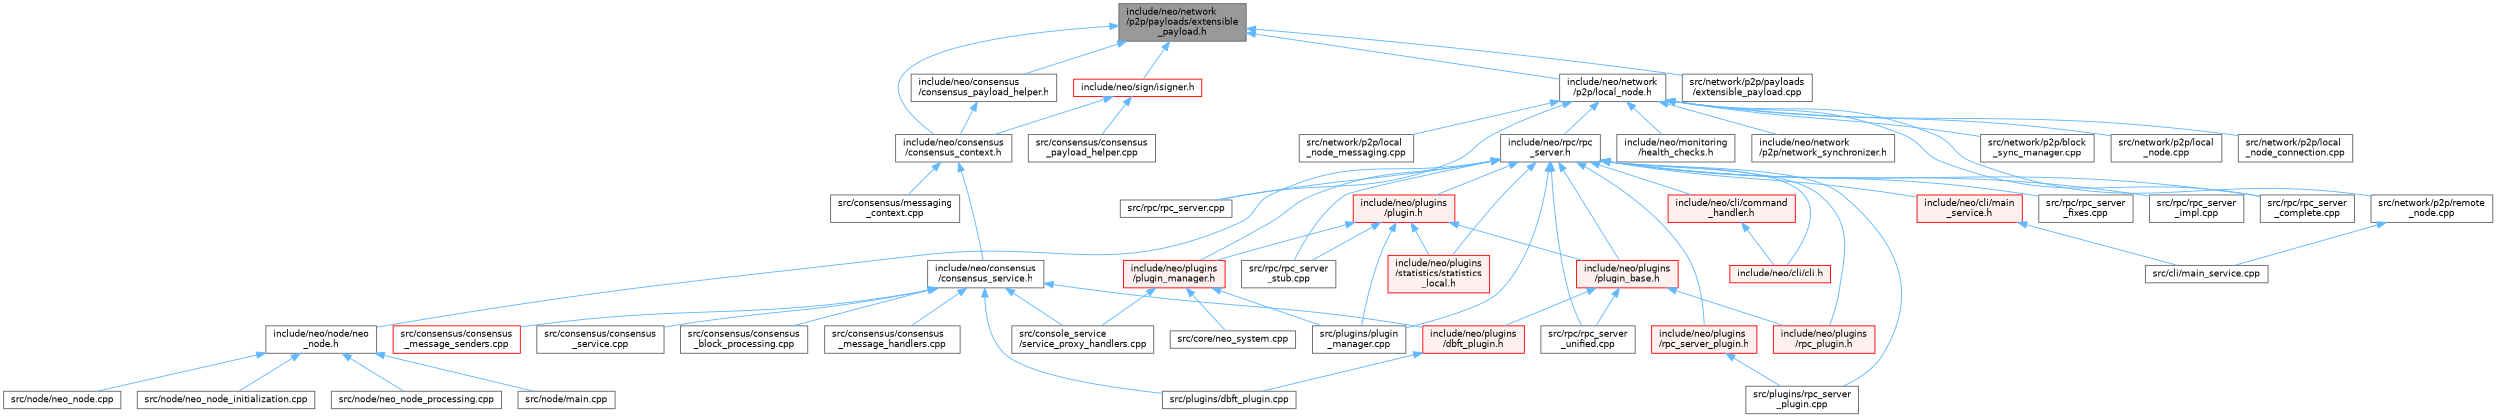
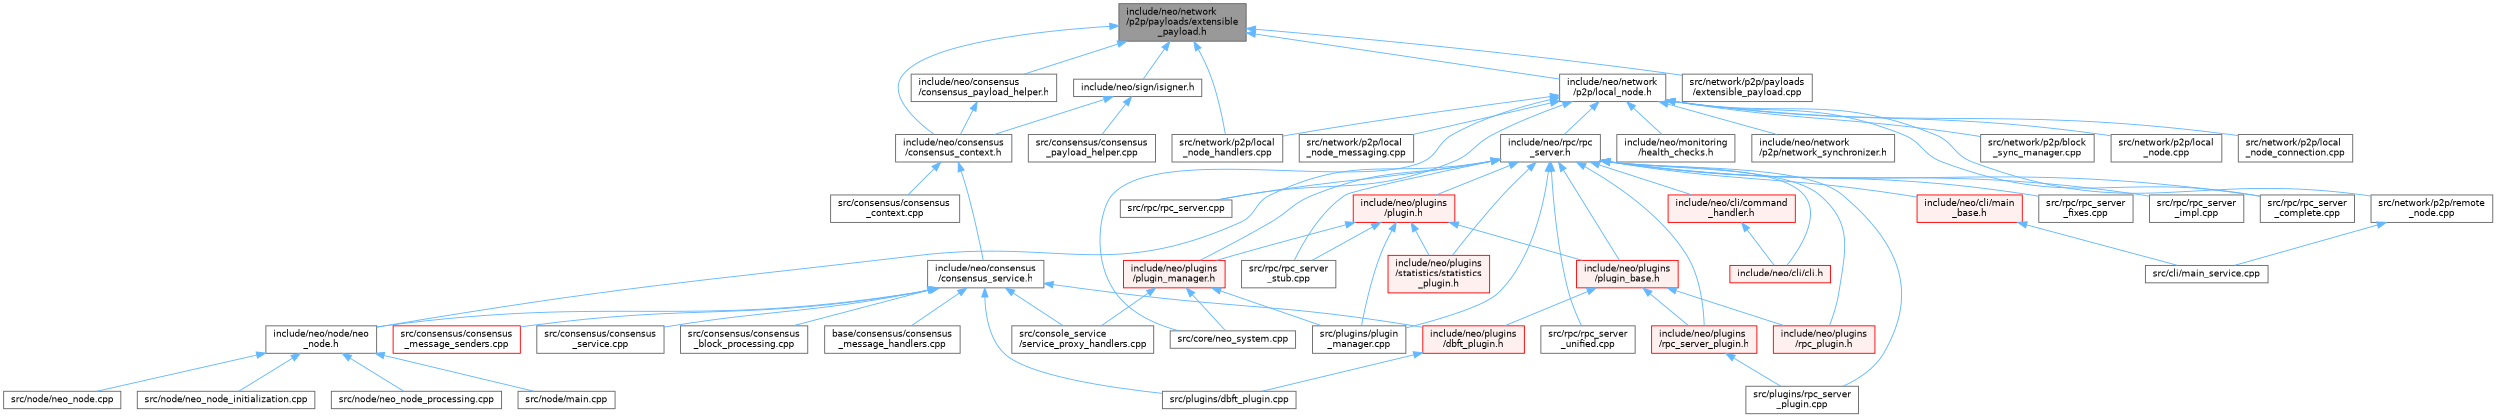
  digraph {
    node [color=grey40 fillcolor=white fontname=Helvetica fontsize=10 shape=box style=filled]
    edge [color=steelblue1 dir=back fontname=Helvetica fontsize=10 labelfontname=Helvetica labelfontsize=10 style=solid]
    n1 [color=gray40 fillcolor=grey60 fontcolor=black height=0.2 label="include/neo/network\l/p2p/payloads/extensible\l_payload.h" width=0.4]
    n2 [height=0.2 label="include/neo/consensus\l/consensus_context.h" width=0.4]
    n3 [height=0.2 label="include/neo/consensus\l/consensus_payload_helper.h" width=0.4]
    n4 [height=0.2 label="include/neo/network\l/p2p/local_node.h" width=0.4]
-   n6 [color=red height=0.2 label="include/neo/sign/isigner.h" width=0.4]
+   n5 [height=0.2 label="src/network/p2p/local\l_node_handlers.cpp" width=0.4]
+   n6 [height=0.2 label="include/neo/sign/isigner.h" width=0.4]
    n7 [height=0.2 label="src/network/p2p/payloads\l/extensible_payload.cpp" width=0.4]
    n8 [height=0.2 label="include/neo/consensus\l/consensus_service.h" width=0.4]
-   n9 [height=0.2 label="src/consensus/messaging\l_context.cpp" width=0.4]
+   n9 [height=0.2 label="src/consensus/consensus\l_context.cpp" width=0.4]
    n10 [height=0.2 label="include/neo/monitoring\l/health_checks.h" width=0.4]
    n11 [height=0.2 label="include/neo/network\l/p2p/network_synchronizer.h" width=0.4]
    n12 [height=0.2 label="include/neo/rpc/rpc\l_server.h" width=0.4]
    n13 [height=0.2 label="src/core/neo_system.cpp" width=0.4]
    n14 [height=0.2 label="src/rpc/rpc_server.cpp" width=0.4]
    n15 [height=0.2 label="src/rpc/rpc_server\l_complete.cpp" width=0.4]
    n16 [height=0.2 label="src/network/p2p/block\l_sync_manager.cpp" width=0.4]
    n17 [height=0.2 label="src/network/p2p/local\l_node.cpp" width=0.4]
    n18 [height=0.2 label="src/network/p2p/local\l_node_connection.cpp" width=0.4]
    n19 [height=0.2 label="src/network/p2p/local\l_node_messaging.cpp" width=0.4]
    n20 [height=0.2 label="src/network/p2p/remote\l_node.cpp" width=0.4]
    n21 [height=0.2 label="src/consensus/consensus\l_payload_helper.cpp" width=0.4]
    n22 [height=0.2 label="include/neo/node/neo\l_node.h" width=0.4]
    n23 [color=red fillcolor="#FFF0F0" height=0.2 label="include/neo/plugins\l/dbft_plugin.h" width=0.4]
    n24 [height=0.2 label="src/plugins/dbft_plugin.cpp" width=0.4]
    n25 [height=0.2 label="src/consensus/consensus\l_block_processing.cpp" width=0.4]
-   n26 [height=0.2 label="src/consensus/consensus\l_message_handlers.cpp" width=0.4]
+   n26 [height=0.2 label="base/consensus/consensus\l_message_handlers.cpp" width=0.4]
    n27 [color=red height=0.2 label="src/consensus/consensus\l_message_senders.cpp" width=0.4]
    n28 [height=0.2 label="src/consensus/consensus\l_service.cpp" width=0.4]
    n29 [height=0.2 label="src/console_service\l/service_proxy_handlers.cpp" width=0.4]
    n30 [height=0.2 label="src/node/main.cpp" width=0.4]
    n31 [height=0.2 label="src/node/neo_node.cpp" width=0.4]
    n32 [height=0.2 label="src/node/neo_node_initialization.cpp" width=0.4]
    n33 [height=0.2 label="src/node/neo_node_processing.cpp" width=0.4]
    n34 [color=red fillcolor="#FFF0F0" height=0.2 label="include/neo/cli/cli.h" width=0.4]
    n35 [color=red fillcolor="#FFF0F0" height=0.2 label="include/neo/cli/command\l_handler.h" width=0.4]
-   n36 [color=red fillcolor="#FFF0F0" height=0.2 label="include/neo/cli/main\l_service.h" width=0.4]
+   n36 [color=red fillcolor="#FFF0F0" height=0.2 label="include/neo/cli/main\l_base.h" width=0.4]
    n37 [color=red fillcolor="#FFF0F0" height=0.2 label="include/neo/plugins\l/plugin.h" width=0.4]
    n38 [color=red fillcolor="#FFF0F0" height=0.2 label="include/neo/plugins\l/plugin_base.h" width=0.4]
    n39 [color=red fillcolor="#FFF0F0" height=0.2 label="include/neo/plugins\l/rpc_plugin.h" width=0.4]
    n40 [color=red fillcolor="#FFF0F0" height=0.2 label="include/neo/plugins\l/rpc_server_plugin.h" width=0.4]
    n41 [height=0.2 label="src/plugins/rpc_server\l_plugin.cpp" width=0.4]
    n42 [color=red fillcolor="#FFF0F0" height=0.2 label="include/neo/plugins\l/plugin_manager.h" width=0.4]
    n43 [height=0.2 label="src/plugins/plugin\l_manager.cpp" width=0.4]
-   n44 [color=red fillcolor="#FFF0F0" height=0.2 label="include/neo/plugins\l/statistics/statistics\l_local.h" width=0.4]
+   n44 [color=red fillcolor="#FFF0F0" height=0.2 label="include/neo/plugins\l/statistics/statistics\l_plugin.h" width=0.4]
    n45 [height=0.2 label="src/rpc/rpc_server\l_fixes.cpp" width=0.4]
    n46 [height=0.2 label="src/rpc/rpc_server\l_impl.cpp" width=0.4]
    n47 [height=0.2 label="src/rpc/rpc_server\l_stub.cpp" width=0.4]
    n48 [height=0.2 label="src/rpc/rpc_server\l_unified.cpp" width=0.4]
    n49 [height=0.2 label="src/cli/main_service.cpp" width=0.4]
    n1 -> n2
    n1 -> n3
    n1 -> n4
+   n1 -> n5
    n1 -> n6
    n1 -> n7
    n2 -> n8
    n2 -> n9
    n3 -> n2
+   n4 -> n5
    n4 -> n10
    n4 -> n11
    n4 -> n12
+   n4 -> n13
    n4 -> n14
    n4 -> n15
    n4 -> n16
    n4 -> n17
    n4 -> n18
    n4 -> n19
    n4 -> n20
    n6 -> n2
    n6 -> n21
+   n8 -> n22
    n8 -> n23
    n8 -> n24
    n8 -> n25
    n8 -> n26
    n8 -> n27
    n8 -> n28
    n8 -> n29
    n12 -> n14
    n12 -> n15
    n12 -> n22
    n12 -> n34
    n12 -> n35
    n12 -> n36
    n12 -> n37
    n12 -> n38
    n12 -> n39
    n12 -> n40
    n12 -> n41
    n12 -> n42
    n12 -> n43
    n12 -> n44
    n12 -> n45
    n12 -> n46
    n12 -> n47
    n12 -> n48
    n20 -> n49
    n22 -> n30
    n22 -> n31
    n22 -> n32
    n22 -> n33
    n23 -> n24
    n35 -> n34
    n36 -> n49
    n37 -> n38
    n37 -> n42
    n37 -> n43
    n37 -> n44
    n37 -> n47
    n38 -> n23
    n38 -> n39
-   n38 -> n48
+   n38 -> n40
    n40 -> n41
    n42 -> n13
    n42 -> n29
    n42 -> n43
  }
